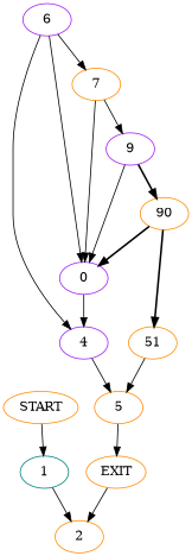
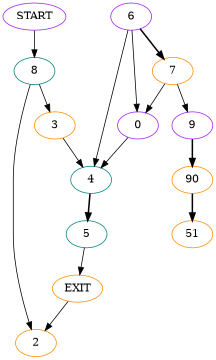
  digraph {
    node [color=darkorange]
    edge [style=solid]
-   n1 [label=START]
-   1 [color=teal]
+   n1 [color=purple label=START]
+   1 [color=teal label=8]
    2
+   3
    n5 [label=EXIT]
-   4 [color=purple]
-   5
+   4 [color=teal]
+   5 [color=teal]
    6 [color=purple]
    7
    n10 [color=purple label=0]
    9 [color=purple]
    n12 [label=90]
    n13 [label=51]
    n1 -> 1
    1 -> 2
+   1 -> 3
+   3 -> 4
    n5 -> 2
-   4 -> 5
+   4 -> 5 [style=bold]
    5 -> n5
    6 -> 4
-   6 -> 7
+   6 -> 7 [style=bold]
    6 -> n10
    7 -> n10
    7 -> 9
    n10 -> 4
-   9 -> n10
    9 -> n12 [style=bold]
-   n12 -> n10 [style=bold]
    n12 -> n13 [style=bold]
-   n13 -> 5
  }
